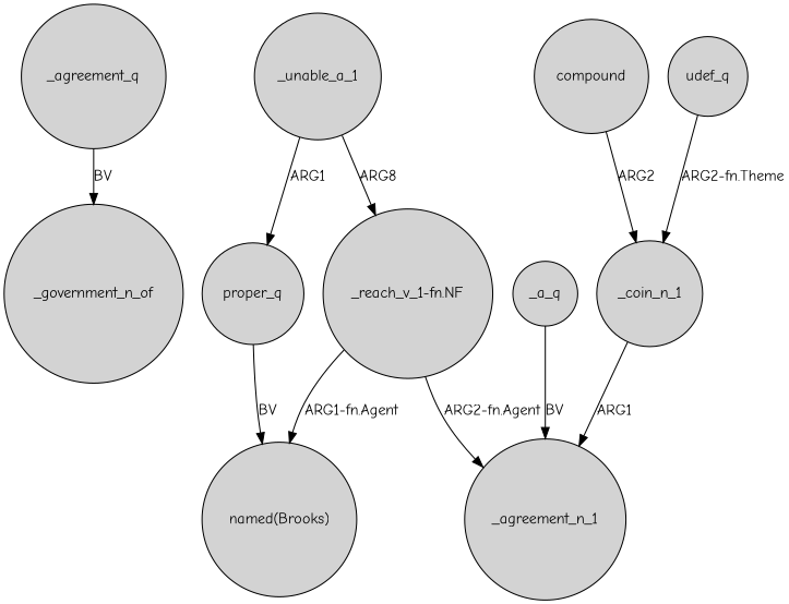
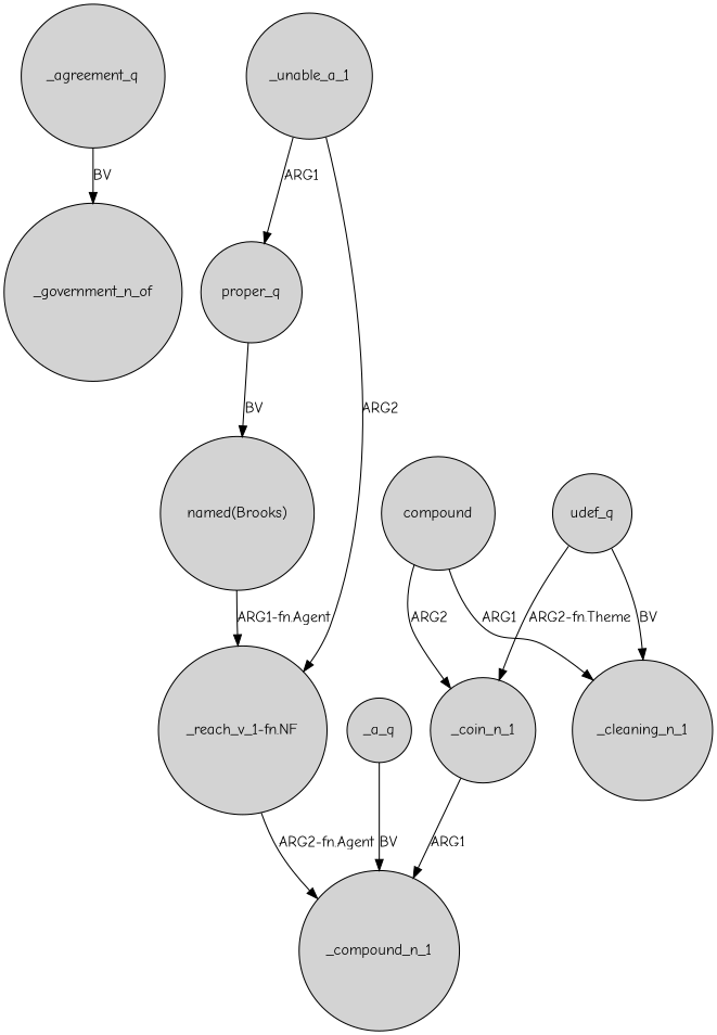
  digraph {
    fontname="Comic Neue"
    node [fontname="Comic Neue" shape=circle style=filled]
    edge [fontname="Comic Neue"]
    n1 [label=_agreement_q]
    _government_n_of
    proper_q
    "named(Brooks)"
    "_reach_v_1-fn.NF"
-   _agreement_n_1
+   _agreement_n_1 [label=_compound_n_1]
    _a_q
    compound
+   _cleaning_n_1
    _coin_n_1
    _unable_a_1
    udef_q
    n1 -> _government_n_of [label=BV]
    proper_q -> "named(Brooks)" [label=BV]
-   "_reach_v_1-fn.NF" -> "named(Brooks)" [label="ARG1-fn.Agent"]
+   "named(Brooks)" -> "_reach_v_1-fn.NF" [label="ARG1-fn.Agent"]
    "_reach_v_1-fn.NF" -> _agreement_n_1 [label="ARG2-fn.Agent"]
    _a_q -> _agreement_n_1 [label=BV]
+   compound -> _cleaning_n_1 [label=ARG1]
    compound -> _coin_n_1 [label=ARG2]
    _coin_n_1 -> _agreement_n_1 [label=ARG1]
    _unable_a_1 -> proper_q [label=ARG1]
-   _unable_a_1 -> "_reach_v_1-fn.NF" [label=ARG8]
+   _unable_a_1 -> "_reach_v_1-fn.NF" [label=ARG2]
+   udef_q -> _cleaning_n_1 [label=BV]
    udef_q -> _coin_n_1 [label="ARG2-fn.Theme"]
  }
